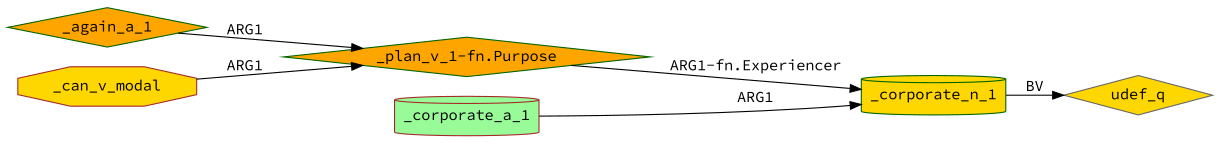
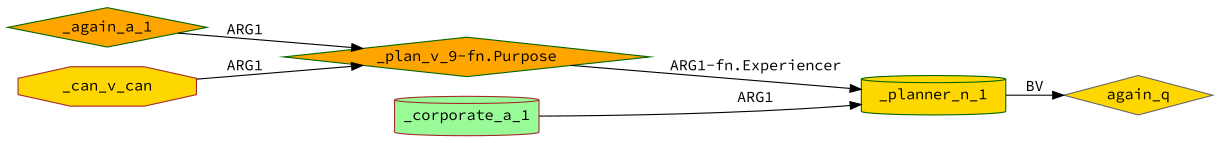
  digraph {
    fontname="Source Code Pro"
    rankdir=LR
    node [color=darkgreen fillcolor=gold fontname="Source Code Pro" shape=diamond style=filled]
    edge [fontname="Source Code Pro"]
    _again_a_1 [fillcolor=orange]
-   "_plan_v_1-fn.Purpose" [fillcolor=orange]
-   _planner_n_1 [shape=cylinder label=_corporate_n_1]
-   udef_q [color=gray40]
-   _can_v_modal [color=brown shape=octagon]
+   "_plan_v_1-fn.Purpose" [fillcolor=orange label="_plan_v_9-fn.Purpose"]
+   _planner_n_1 [shape=cylinder]
+   udef_q [color=gray40 label=again_q]
+   _can_v_modal [color=brown shape=octagon label=_can_v_can]
    _corporate_a_1 [color=brown fillcolor=palegreen shape=cylinder]
    _again_a_1 -> "_plan_v_1-fn.Purpose" [label=ARG1]
    "_plan_v_1-fn.Purpose" -> _planner_n_1 [label="ARG1-fn.Experiencer"]
    _planner_n_1 -> udef_q [label=BV]
    _can_v_modal -> "_plan_v_1-fn.Purpose" [label=ARG1]
    _corporate_a_1 -> _planner_n_1 [label=ARG1]
  }
